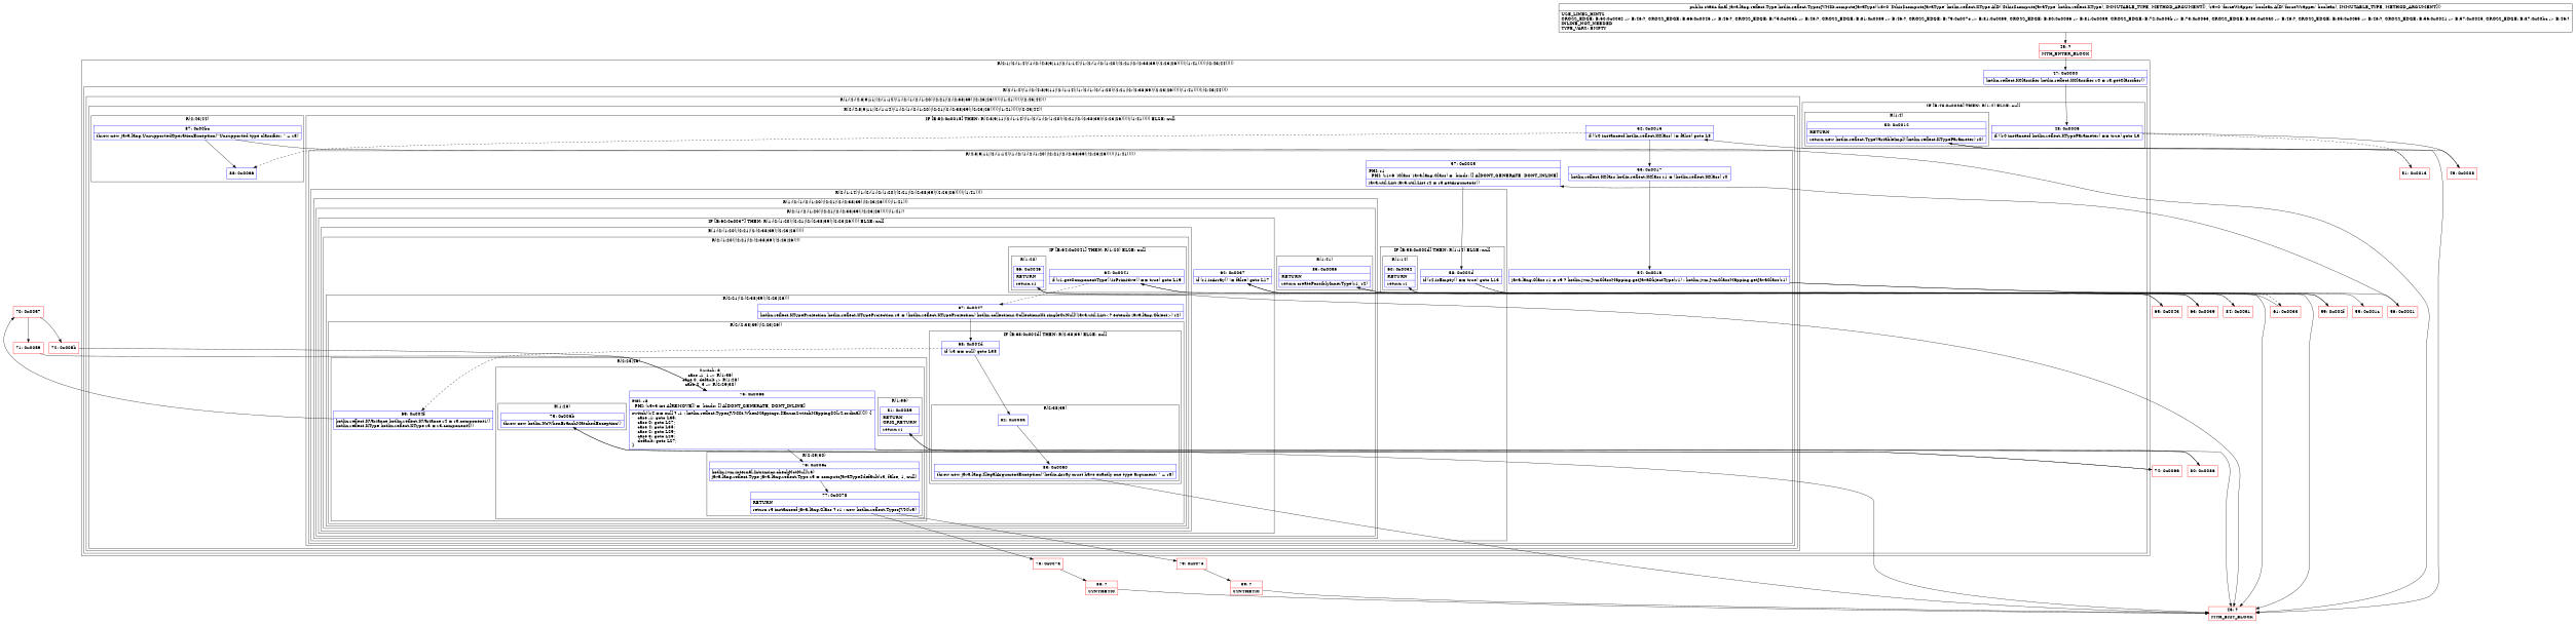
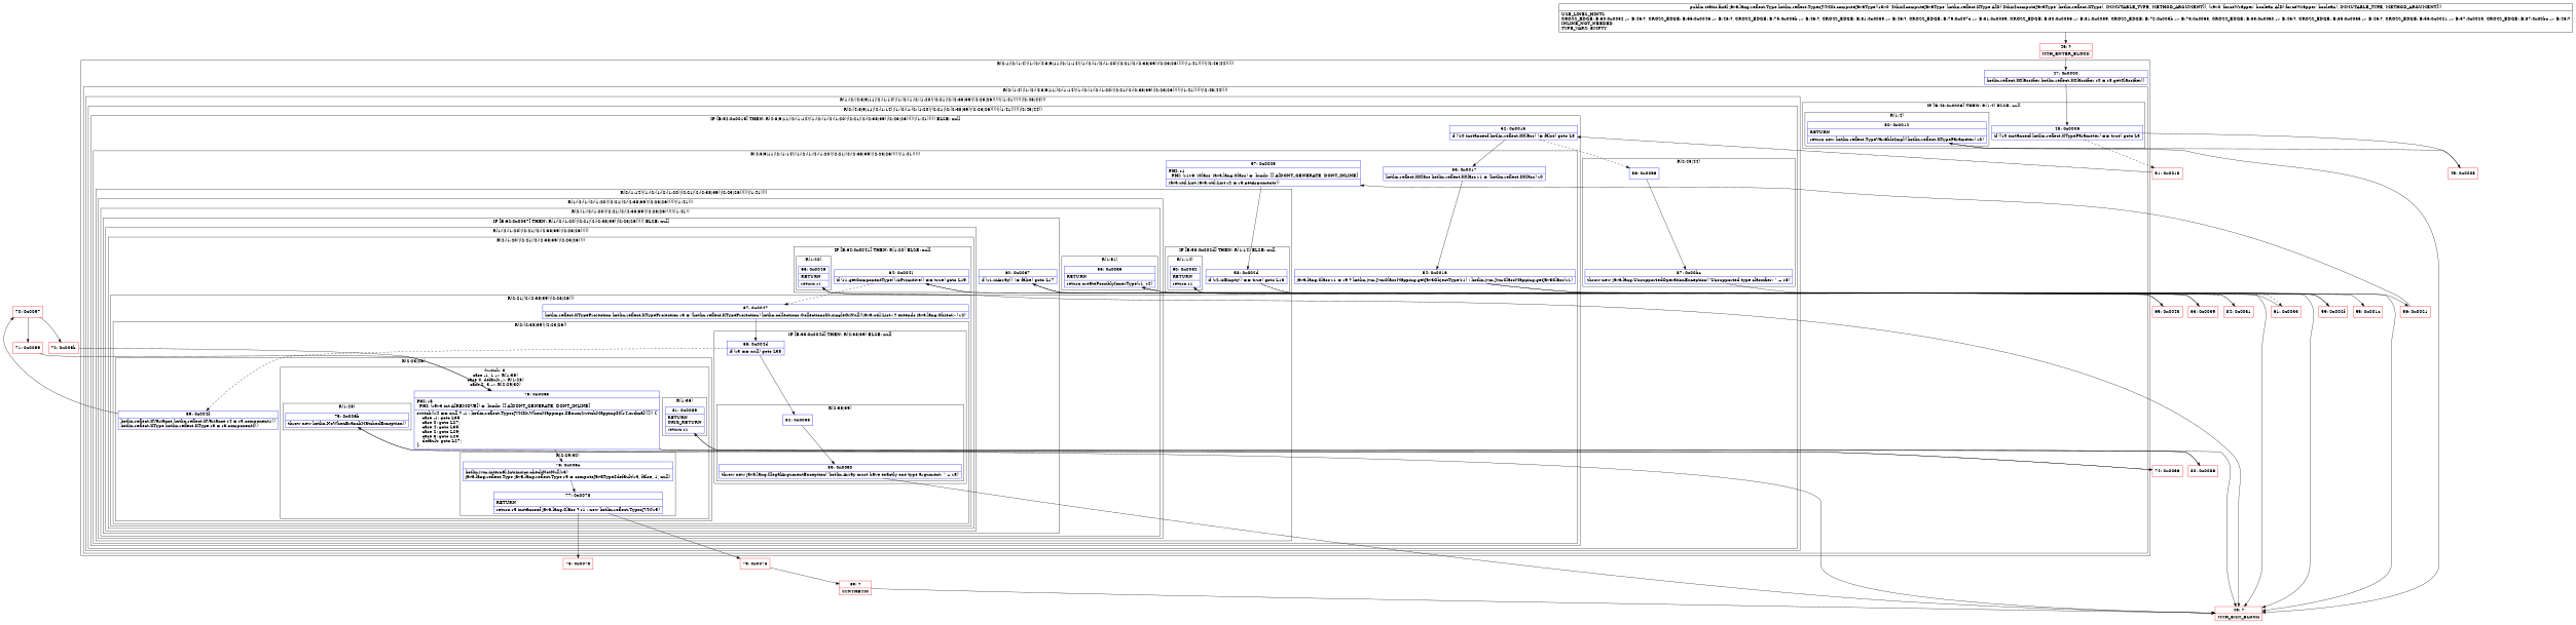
  digraph {
    node [color=blue shape=record]
    n1 [label="{50\:\ 0x0012|RETURN\l|return new kotlin.reflect.TypeVariableImpl((kotlin.reflect.KTypeParameter) r0)\l}"]
    n2 [label="{48\:\ 0x0006|if ((r0 instanceof kotlin.reflect.KTypeParameter) == true) goto L3\l}"]
    n3 [label="{60\:\ 0x0032|RETURN\l|return r1\l}"]
    n4 [label="{58\:\ 0x002d|if (r2.isEmpty() == true) goto L13\l}"]
    n5 [label="{66\:\ 0x0046|RETURN\l|return r1\l}"]
    n6 [label="{64\:\ 0x0041|if (r1.getComponentType().isPrimitive() == true) goto L19\l}"]
    n7 [label="{82\:\ 0x008a}"]
    n8 [label="{83\:\ 0x00a0|throw new java.lang.IllegalArgumentException(\"kotlin.Array must have exactly one type argument: \" + r8)\l}"]
    n9 [label="{68\:\ 0x004d|if (r3 == null) goto L38\l}"]
    n10 [label="{81\:\ 0x0089|RETURN\lORIG_RETURN\l|return r1\l}"]
    n11 [label="{75\:\ 0x006b|throw new kotlin.NoWhenBranchMatchedException()\l}"]
    n12 [label="{76\:\ 0x006c|kotlin.jvm.internal.Intrinsics.checkNotNull(r3)\ljava.lang.reflect.Type java.lang.reflect.Type r5 = computeJavaType$default(r3, false, 1, null)\l}"]
    n13 [label="{77\:\ 0x0078|RETURN\l|return r5 instanceof java.lang.Class ? r1 : new kotlin.reflect.TypesJVM(r5)\l}"]
    n14 [label="{73\:\ 0x0063|PHI: r5 \l  PHI: (r5v3 int A[REMOVE]) =  binds: [] A[DONT_GENERATE, DONT_INLINE]\l|switch((r4 == null ? \-1 : kotlin.reflect.TypesJVMKt.WhenMappings.$EnumSwitchMapping$0[r4.ordinal()])) \{\l    case \-1: goto L35;\l    case 0: goto L27;\l    case 4: goto L35;\l    case 2: goto L29;\l    case 3: goto L29;\l    default: goto L27;\l\}\l}"]
    n15 [label="{69\:\ 0x004f|kotlin.reflect.KVariance kotlin.reflect.KVariance r4 = r3.component1()\lkotlin.reflect.KType kotlin.reflect.KType r3 = r3.component2()\l}"]
    n16 [label="{67\:\ 0x0047|kotlin.reflect.KTypeProjection kotlin.reflect.KTypeProjection r3 = (kotlin.reflect.KTypeProjection) kotlin.collections.CollectionsKt.singleOrNull((java.util.List\<? extends java.lang.Object\>) r2)\l}"]
    n17 [label="{62\:\ 0x0037|if (r1.isArray() != false) goto L17\l}"]
    n18 [label="{85\:\ 0x00a5|RETURN\l|return createPossiblyInnerType(r1, r2)\l}"]
    n19 [label="{53\:\ 0x0017|kotlin.reflect.KClass kotlin.reflect.KClass r1 = (kotlin.reflect.KClass) r0\l}"]
    n20 [label="{54\:\ 0x001a|java.lang.Class r1 = r9 ? kotlin.jvm.JvmClassMapping.getJavaObjectType(r1) : kotlin.jvm.JvmClassMapping.getJavaClass(r1)\l}"]
    n21 [label="{57\:\ 0x0025|PHI: r1 \l  PHI: (r1v6 'jClass' java.lang.Class) =  binds: [] A[DONT_GENERATE, DONT_INLINE]\l|java.util.List java.util.List r2 = r8.getArguments()\l}"]
    n22 [label="{52\:\ 0x0015|if ((r0 instanceof kotlin.reflect.KClass) != false) goto L8\l}"]
    n23 [label="{86\:\ 0x00a6}"]
    n24 [label="{87\:\ 0x00bc|throw new java.lang.UnsupportedOperationException(\"Unsupported type classifier: \" + r8)\l}"]
    n25 [label="{47\:\ 0x0000|kotlin.reflect.KClassifier kotlin.reflect.KClassifier r0 = r8.getClassifier()\l}"]
    n26 [color=red label="{46\:\ ?|MTH_EXIT_BLOCK\l}"]
    n27 [color=red label="{49\:\ 0x0008}"]
    n28 [color=red label="{51\:\ 0x0013}"]
    n29 [color=red label="{59\:\ 0x002f}"]
    n30 [color=red label="{61\:\ 0x0033}"]
    n31 [color=red label="{65\:\ 0x0043}"]
    n32 [color=red label="{78\:\ 0x007a}"]
    n33 [color=red label="{79\:\ 0x007e}"]
    n34 [color=red label="{74\:\ 0x0066}"]
    n35 [color=red label="{80\:\ 0x0086}"]
    n36 [color=red label="{70\:\ 0x0057}"]
    n37 [color=red label="{63\:\ 0x0039}"]
    n38 [color=red label="{84\:\ 0x00a1}"]
    n39 [color=red label="{55\:\ 0x001c}"]
    n40 [color=red label="{56\:\ 0x0021}"]
    n41 [color=red label="{71\:\ 0x0059}"]
    n42 [color=red label="{72\:\ 0x005b}"]
-   n43 [color=red label="{88\:\ ?|SYNTHETIC\l}"]
    n44 [color=red label="{89\:\ ?|SYNTHETIC\l}"]
    n45 [color=red label="{45\:\ ?|MTH_ENTER_BLOCK\l}"]
    n46 [label="{public static final java.lang.reflect.Type kotlin.reflect.TypesJVMKt.computeJavaType((r8v0 '$this$computeJavaType' kotlin.reflect.KType A[D('$this$computeJavaType' kotlin.reflect.KType), IMMUTABLE_TYPE, METHOD_ARGUMENT]), (r9v0 'forceWrapper' boolean A[D('forceWrapper' boolean), IMMUTABLE_TYPE, METHOD_ARGUMENT]))  | USE_LINES_HINTS\lCROSS_EDGE: B:60:0x0032 \-\> B:46:?, CROSS_EDGE: B:66:0x0046 \-\> B:46:?, CROSS_EDGE: B:75:0x006b \-\> B:46:?, CROSS_EDGE: B:81:0x0089 \-\> B:46:?, CROSS_EDGE: B:79:0x007e \-\> B:81:0x0089, CROSS_EDGE: B:80:0x0086 \-\> B:81:0x0089, CROSS_EDGE: B:72:0x005b \-\> B:73:0x0063, CROSS_EDGE: B:83:0x00a0 \-\> B:46:?, CROSS_EDGE: B:85:0x00a5 \-\> B:46:?, CROSS_EDGE: B:56:0x0021 \-\> B:57:0x0025, CROSS_EDGE: B:87:0x00bc \-\> B:46:?\lINLINE_NOT_NEEDED\lTYPE_VARS: EMPTY\l}" color=""]
    subgraph cluster_1 {
      label="R(2:1|(2:(1:4)|(1:(2:(4:8|9|11|(2:(1:14)|(1:(2:(1:(2:(1:20)|(2:21|(2:(2:38|39)|(2:23|26)))))|(1:41)))))|(2:43|44)))))"
      n25
      subgraph cluster_2 {
        label="R(2:(1:4)|(1:(2:(4:8|9|11|(2:(1:14)|(1:(2:(1:(2:(1:20)|(2:21|(2:(2:38|39)|(2:23|26)))))|(1:41)))))|(2:43|44))))"
        subgraph cluster_3 {
          label="IF [B:48:0x0006] THEN: R(1:4) ELSE: null"
          n2
          subgraph cluster_4 {
            label="R(1:4)"
            n1
          }
        }
        subgraph cluster_5 {
          label="R(1:(2:(4:8|9|11|(2:(1:14)|(1:(2:(1:(2:(1:20)|(2:21|(2:(2:38|39)|(2:23|26)))))|(1:41)))))|(2:43|44)))"
          subgraph cluster_6 {
            label="R(2:(4:8|9|11|(2:(1:14)|(1:(2:(1:(2:(1:20)|(2:21|(2:(2:38|39)|(2:23|26)))))|(1:41)))))|(2:43|44))"
            subgraph cluster_7 {
              label="IF [B:52:0x0015] THEN: R(4:8|9|11|(2:(1:14)|(1:(2:(1:(2:(1:20)|(2:21|(2:(2:38|39)|(2:23|26)))))|(1:41))))) ELSE: null"
              n22
              subgraph cluster_8 {
                label="R(4:8|9|11|(2:(1:14)|(1:(2:(1:(2:(1:20)|(2:21|(2:(2:38|39)|(2:23|26)))))|(1:41)))))"
                n19
                n20
                n21
                subgraph cluster_9 {
                  label="R(2:(1:14)|(1:(2:(1:(2:(1:20)|(2:21|(2:(2:38|39)|(2:23|26)))))|(1:41))))"
                  subgraph cluster_10 {
                    label="IF [B:58:0x002d] THEN: R(1:14) ELSE: null"
                    n4
                    subgraph cluster_11 {
                      label="R(1:14)"
                      n3
                    }
                  }
                  subgraph cluster_12 {
                    label="R(1:(2:(1:(2:(1:20)|(2:21|(2:(2:38|39)|(2:23|26)))))|(1:41)))"
                    subgraph cluster_13 {
                      label="R(2:(1:(2:(1:20)|(2:21|(2:(2:38|39)|(2:23|26)))))|(1:41))"
                      subgraph cluster_14 {
                        label="IF [B:62:0x0037] THEN: R(1:(2:(1:20)|(2:21|(2:(2:38|39)|(2:23|26))))) ELSE: null"
                        n17
                        subgraph cluster_15 {
                          label="R(1:(2:(1:20)|(2:21|(2:(2:38|39)|(2:23|26)))))"
                          subgraph cluster_16 {
                            label="R(2:(1:20)|(2:21|(2:(2:38|39)|(2:23|26))))"
                            subgraph cluster_17 {
                              label="IF [B:64:0x0041] THEN: R(1:20) ELSE: null"
                              n6
                              subgraph cluster_18 {
                                label="R(1:20)"
                                n5
                              }
                            }
                            subgraph cluster_19 {
                              label="R(2:21|(2:(2:38|39)|(2:23|26)))"
                              n16
                              subgraph cluster_20 {
                                label="R(2:(2:38|39)|(2:23|26))"
                                subgraph cluster_21 {
                                  label="IF [B:68:0x004d] THEN: R(2:38|39) ELSE: null"
                                  n9
                                  subgraph cluster_22 {
                                    label="R(2:38|39)"
                                    n7
                                    n8
                                  }
                                }
                                subgraph cluster_23 {
                                  label="R(2:23|26)"
                                  n15
                                  subgraph cluster_24 {
                                    label="Switch: 3\n case -1, 1 -> R(1:36)\n case 0, default -> R(1:28)\n case 2, 3 -> R(2:29|30)"
                                    n14
                                    subgraph cluster_25 {
                                      label="R(1:36)"
                                      n10
                                    }
                                    subgraph cluster_26 {
                                      label="R(1:28)"
                                      n11
                                    }
                                    subgraph cluster_27 {
                                      label="R(2:29|30)"
                                      n12
                                      n13
                                    }
                                  }
                                }
                              }
                            }
                          }
                        }
                      }
                      subgraph cluster_28 {
-                       label="R(1:41)"
+                       label="R(1:91)"
                        n18
                      }
                    }
                  }
                }
              }
            }
            subgraph cluster_29 {
              label="R(2:43|44)"
              n23
              n24
            }
          }
        }
      }
    }
    n1 -> n26
    n2 -> n27
    n2 -> n28 [style=dashed]
    n3 -> n26
    n4 -> n29
    n4 -> n30 [style=dashed]
    n5 -> n26
    n6 -> n16 [style=dashed]
    n6 -> n31
    n7 -> n8
    n8 -> n26
    n9 -> n7
    n9 -> n15 [style=dashed]
    n10 -> n26
    n11 -> n26
    n12 -> n13
    n13 -> n32
    n13 -> n33
    n14 -> n12
    n14 -> n34
    n14 -> n35
    n15 -> n36
    n16 -> n9
    n17 -> n37
    n17 -> n38 [style=dashed]
    n18 -> n26
    n19 -> n20
    n20 -> n39
    n20 -> n40
    n21 -> n4
    n22 -> n19
    n22 -> n23 [style=dashed]
-   n24 -> n23
+   n23 -> n24
    n24 -> n26
    n25 -> n2
    n27 -> n1
    n28 -> n22
    n29 -> n3
    n30 -> n17
    n31 -> n5
-   n32 -> n43
    n33 -> n44
    n34 -> n11
    n35 -> n10
    n36 -> n41
    n36 -> n42
    n37 -> n6
    n38 -> n18
    n40 -> n21
    n41 -> n14
    n42 -> n14
-   n43 -> n26
    n44 -> n26
    n45 -> n25
    n46 -> n45
  }
